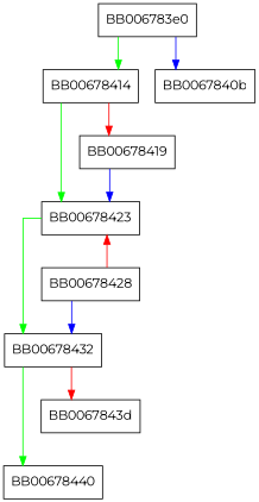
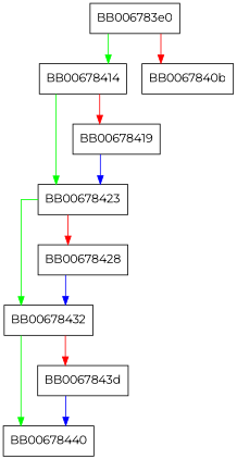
  digraph {
    fontname=Montserrat
    splines=ortho
    node [fontname=Montserrat shape=box]
    edge [color=green fontname=Montserrat]
    BB006783e0
    BB00678414
    BB0067840b
    BB00678423
    BB00678419
    BB00678432
    BB00678428
    BB00678440
    BB0067843d
    BB006783e0 -> BB00678414
-   BB006783e0 -> BB0067840b [color=blue]
+   BB006783e0 -> BB0067840b [color=red]
    BB00678414 -> BB00678423
    BB00678414 -> BB00678419 [color=red]
    BB00678423 -> BB00678432
-   BB00678428 -> BB00678423 [color=red]
+   BB00678423 -> BB00678428 [color=red]
    BB00678419 -> BB00678423 [color=blue]
    BB00678432 -> BB00678440
    BB00678432 -> BB0067843d [color=red]
    BB00678428 -> BB00678432 [color=blue]
+   BB0067843d -> BB00678440 [color=blue]
  }
